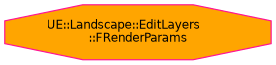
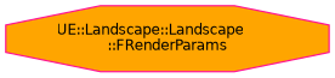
  digraph {
    rankdir=LR
-   n1 [color=deeppink fillcolor=orange fontname=Helvetica fontsize=10 height=0.2 label="UE::Landscape::EditLayers\l::FRenderParams" shape=octagon style=filled width=0.4]
+   n1 [color=deeppink fillcolor=orange fontname=Helvetica fontsize=10 height=0.2 label="UE::Landscape::Landscape\l::FRenderParams" shape=octagon style=filled width=0.4]
  }
